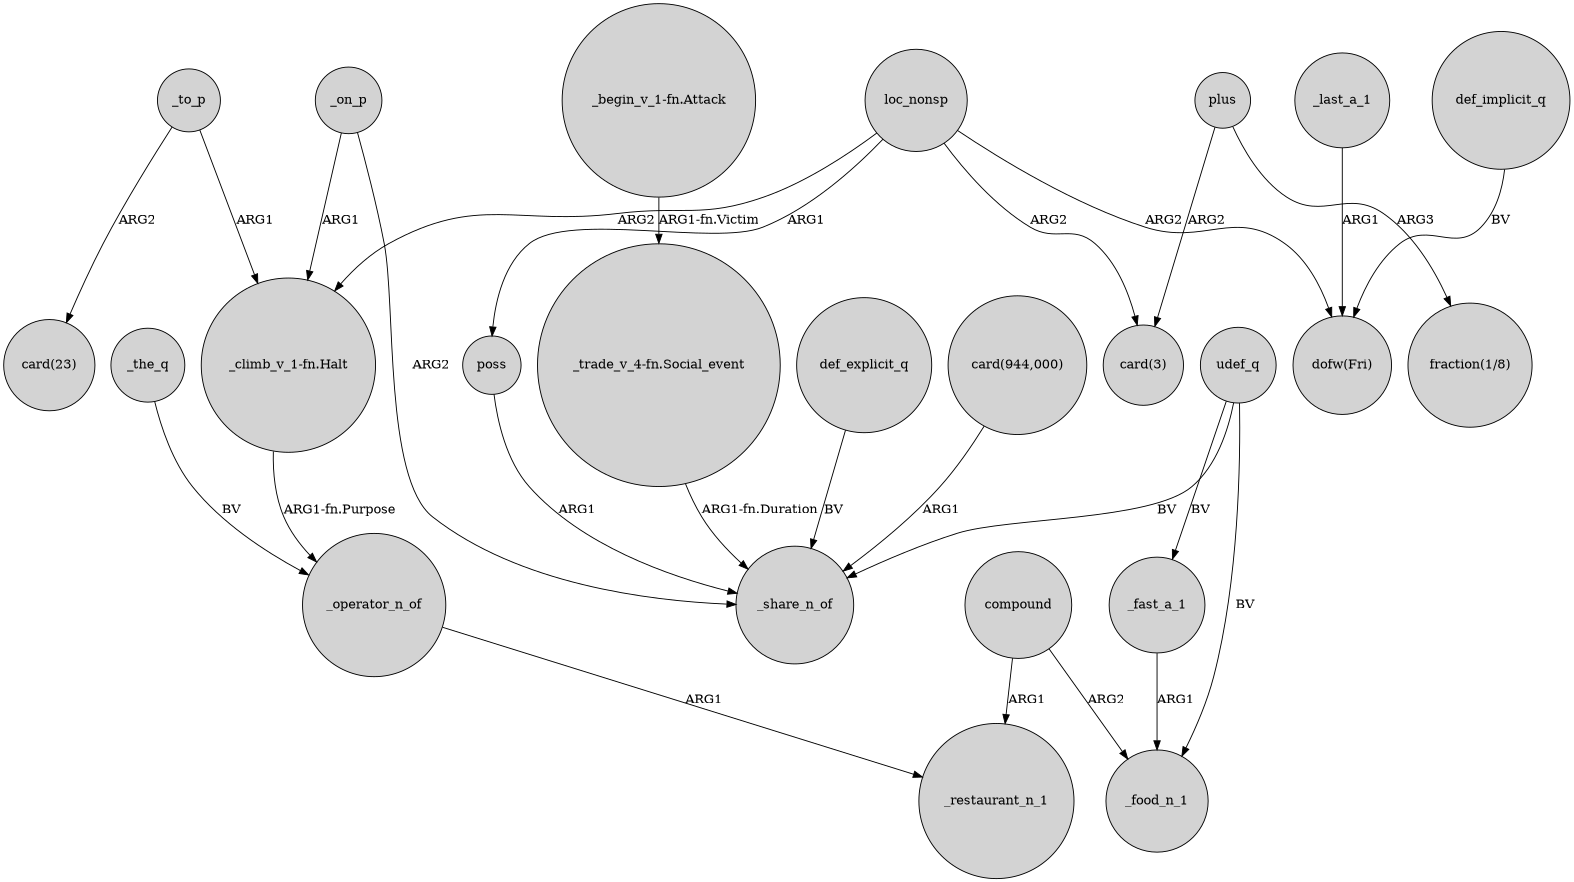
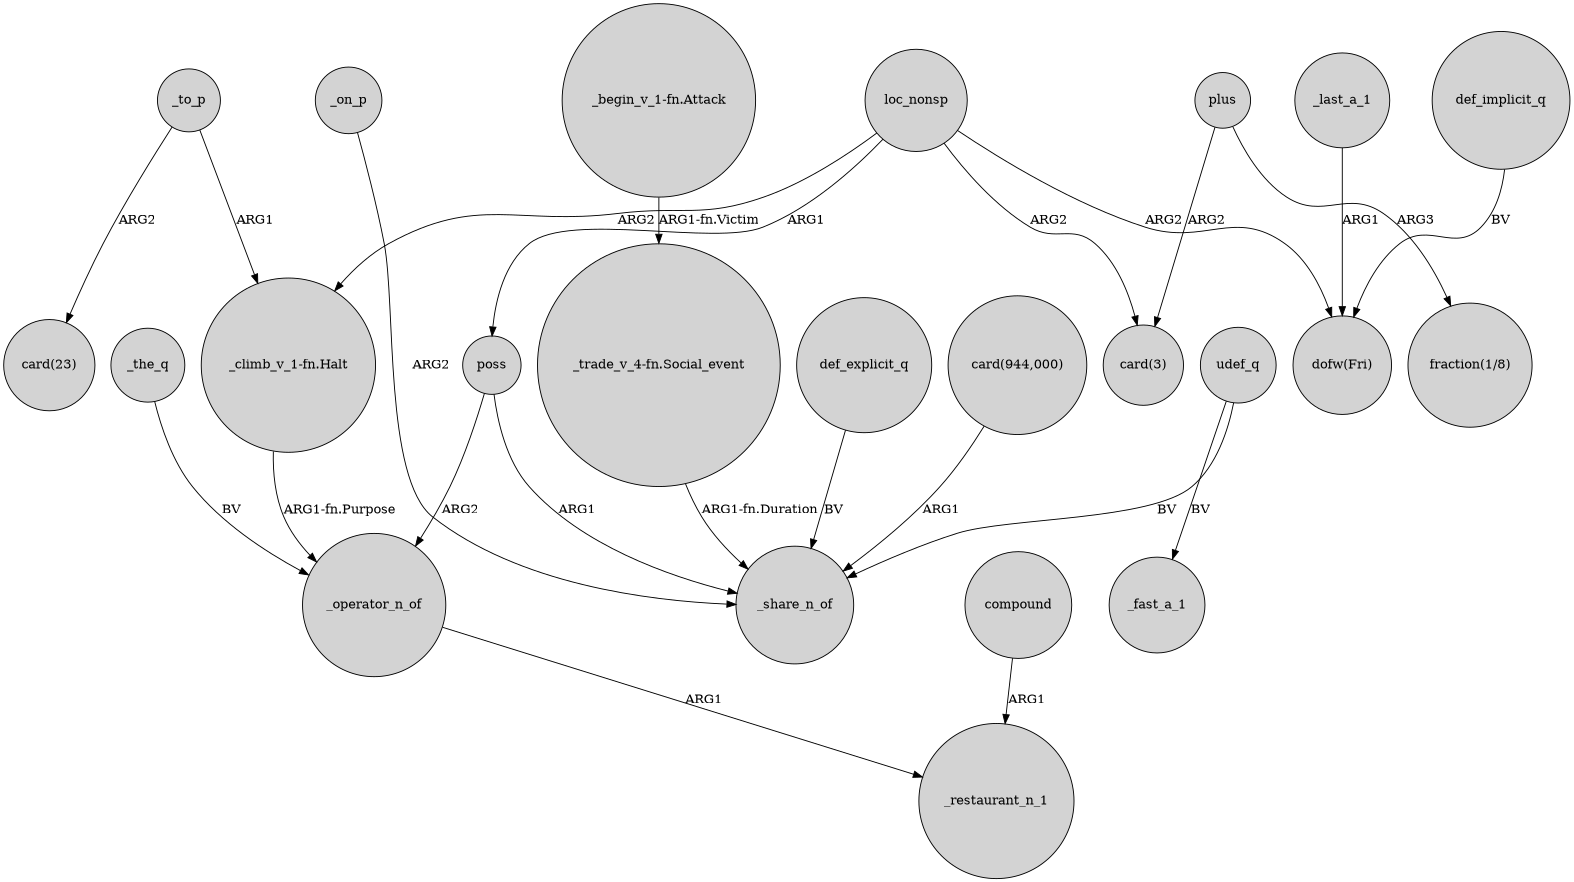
  digraph {
    node [shape=circle style=filled]
    loc_nonsp
    "_climb_v_1-fn.Halt"
    "dofw(Fri)"
    "card(3)"
    poss
    _operator_n_of
    n7 [label="_trade_v_4-fn.Social_event"]
    "_begin_v_1-fn.Attack"
    _restaurant_n_1
    _to_p
    "card(23)"
    _fast_a_1
-   _food_n_1
    _share_n_of
    _the_q
    plus
    "fraction(1/8)"
    _last_a_1
    def_explicit_q
    _on_p
    udef_q
    def_implicit_q
    compound
    "card(944,000)"
    loc_nonsp -> "_climb_v_1-fn.Halt" [label=ARG2]
    loc_nonsp -> "dofw(Fri)" [label=ARG2]
    loc_nonsp -> "card(3)" [label=ARG2]
    loc_nonsp -> poss [label=ARG1]
    "_climb_v_1-fn.Halt" -> _operator_n_of [label="ARG1-fn.Purpose"]
+   poss -> _operator_n_of [label=ARG2]
    poss -> _share_n_of [label=ARG1]
    _operator_n_of -> _restaurant_n_1 [label=ARG1]
    n7 -> _share_n_of [label="ARG1-fn.Duration"]
    "_begin_v_1-fn.Attack" -> n7 [label="ARG1-fn.Victim"]
    _to_p -> "_climb_v_1-fn.Halt" [label=ARG1]
    _to_p -> "card(23)" [label=ARG2]
-   _fast_a_1 -> _food_n_1 [label=ARG1]
    _the_q -> _operator_n_of [label=BV]
    plus -> "card(3)" [label=ARG2]
    plus -> "fraction(1/8)" [label=ARG3]
    _last_a_1 -> "dofw(Fri)" [label=ARG1]
    def_explicit_q -> _share_n_of [label=BV]
-   _on_p -> "_climb_v_1-fn.Halt" [label=ARG1]
    _on_p -> _share_n_of [label=ARG2]
    udef_q -> _fast_a_1 [label=BV]
-   udef_q -> _food_n_1 [label=BV]
    udef_q -> _share_n_of [label=BV]
    def_implicit_q -> "dofw(Fri)" [label=BV]
    compound -> _restaurant_n_1 [label=ARG1]
-   compound -> _food_n_1 [label=ARG2]
    "card(944,000)" -> _share_n_of [label=ARG1]
  }
